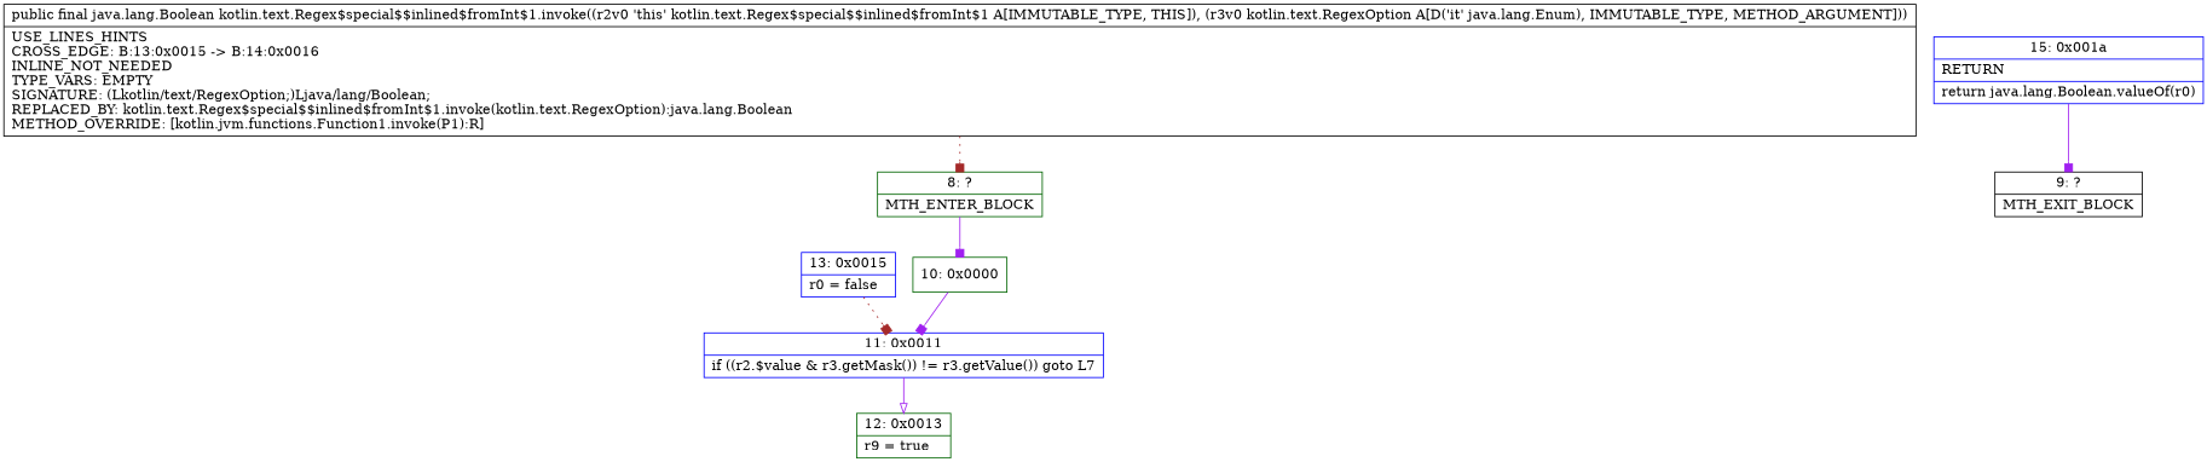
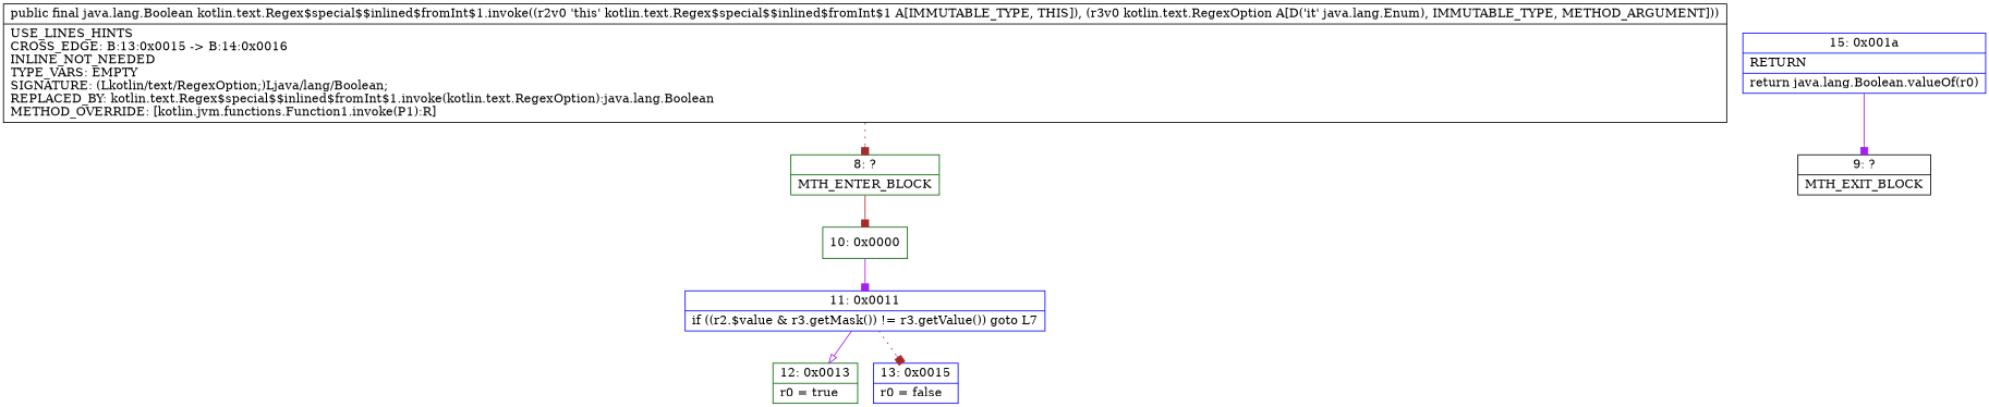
  digraph {
    node [color=darkgreen shape=record]
    edge [arrowhead=box color=purple style=solid]
    n1 [label="{8\:\ ?|MTH_ENTER_BLOCK\l}"]
    n2 [label="{10\:\ 0x0000}"]
    n3 [color=blue label="{11\:\ 0x0011|if ((r2.$value & r3.getMask()) != r3.getValue()) goto L7\l}"]
-   n4 [label="{12\:\ 0x0013|r9 = true\l}"]
+   n4 [label="{12\:\ 0x0013|r0 = true\l}"]
    n5 [color=blue label="{13\:\ 0x0015|r0 = false\l}"]
    n6 [color=blue label="{15\:\ 0x001a|RETURN\l|return java.lang.Boolean.valueOf(r0)\l}"]
    n7 [color=black label="{9\:\ ?|MTH_EXIT_BLOCK\l}"]
    n8 [color=black label="{public final java.lang.Boolean kotlin.text.Regex$special$$inlined$fromInt$1.invoke((r2v0 'this' kotlin.text.Regex$special$$inlined$fromInt$1 A[IMMUTABLE_TYPE, THIS]), (r3v0 kotlin.text.RegexOption A[D('it' java.lang.Enum), IMMUTABLE_TYPE, METHOD_ARGUMENT]))  | USE_LINES_HINTS\lCROSS_EDGE: B:13:0x0015 \-\> B:14:0x0016\lINLINE_NOT_NEEDED\lTYPE_VARS: EMPTY\lSIGNATURE: (Lkotlin\/text\/RegexOption;)Ljava\/lang\/Boolean;\lREPLACED_BY: kotlin.text.Regex$special$$inlined$fromInt$1.invoke(kotlin.text.RegexOption):java.lang.Boolean\lMETHOD_OVERRIDE: [kotlin.jvm.functions.Function1.invoke(P1):R]\l}"]
-   n1 -> n2
+   n1 -> n2 [color=brown]
    n2 -> n3
    n3 -> n4 [arrowhead=onormal]
-   n5 -> n3 [color=brown style=dotted]
+   n3 -> n5 [color=brown style=dotted]
    n6 -> n7
    n8 -> n1 [color=brown style=dotted]
  }
